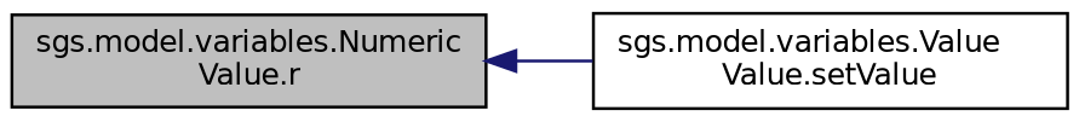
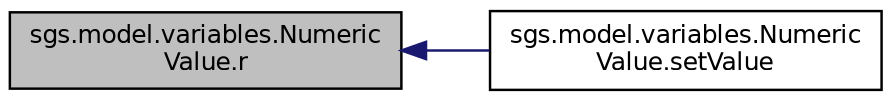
  digraph {
    rankdir=LR
    node [color=black fontname=Helvetica fontsize=10 shape=record style=filled]
    n1 [fillcolor=grey75 fontcolor=black height=0.2 label="sgs.model.variables.Numeric\lValue.r" width=0.4]
-   n2 [fillcolor=white height=0.2 label="sgs.model.variables.Value\lValue.setValue" width=0.4]
+   n2 [fillcolor=white height=0.2 label="sgs.model.variables.Numeric\lValue.setValue" width=0.4]
    n1 -> n2 [color=midnightblue dir=back fontname=Helvetica fontsize=10 labelfontname=Helvetica labelfontsize=10 style=solid]
  }
